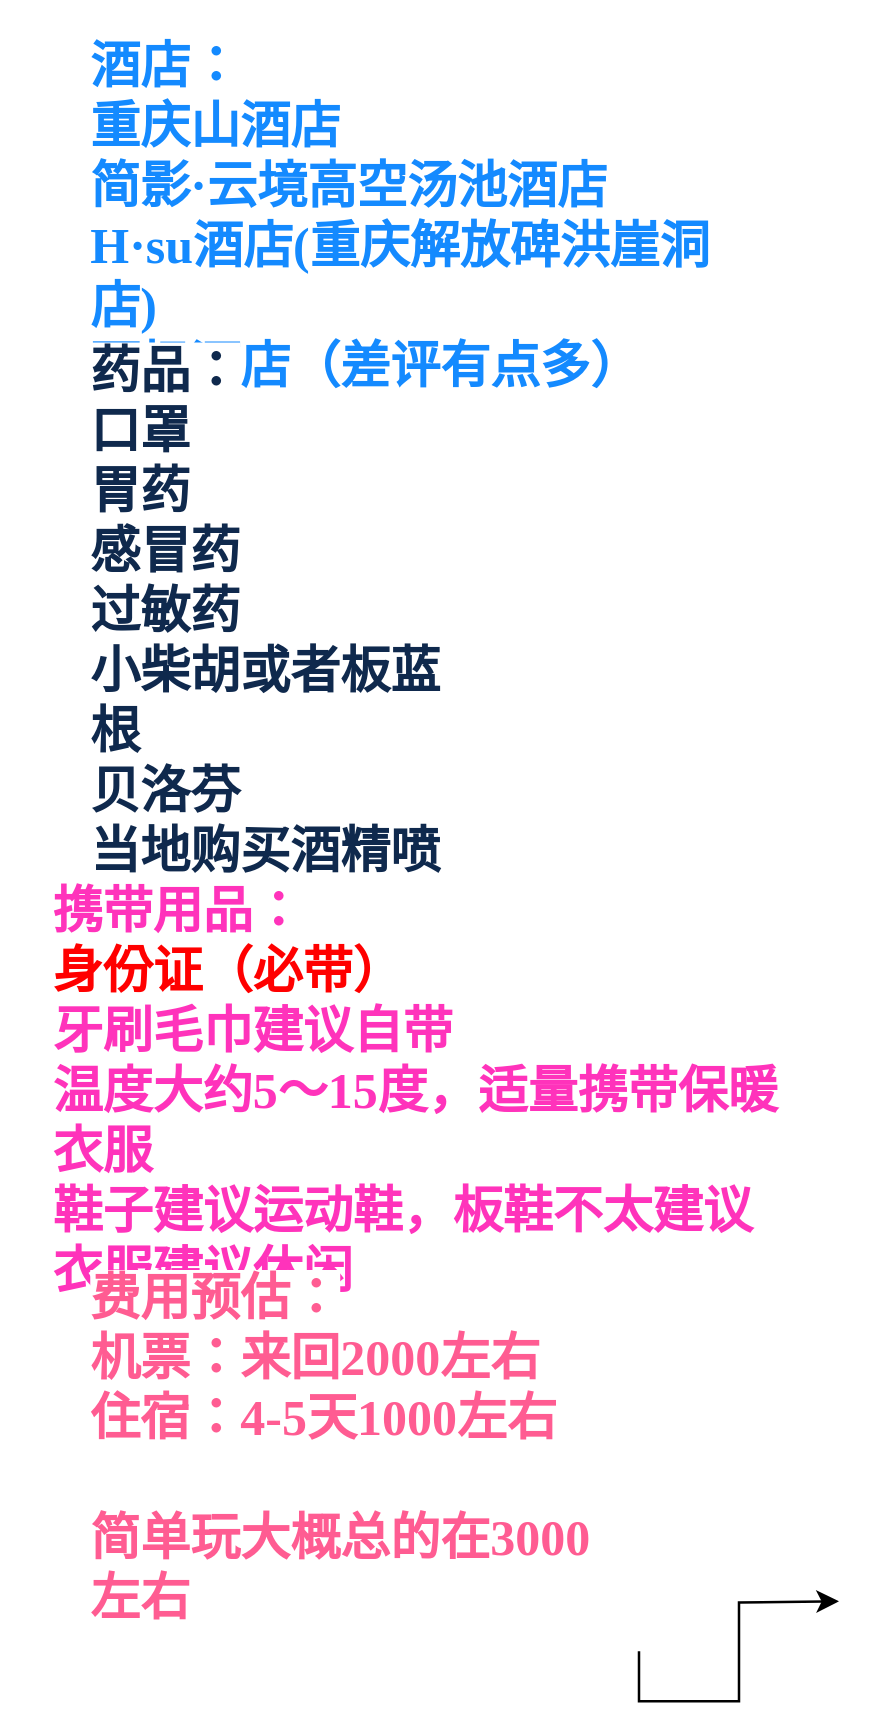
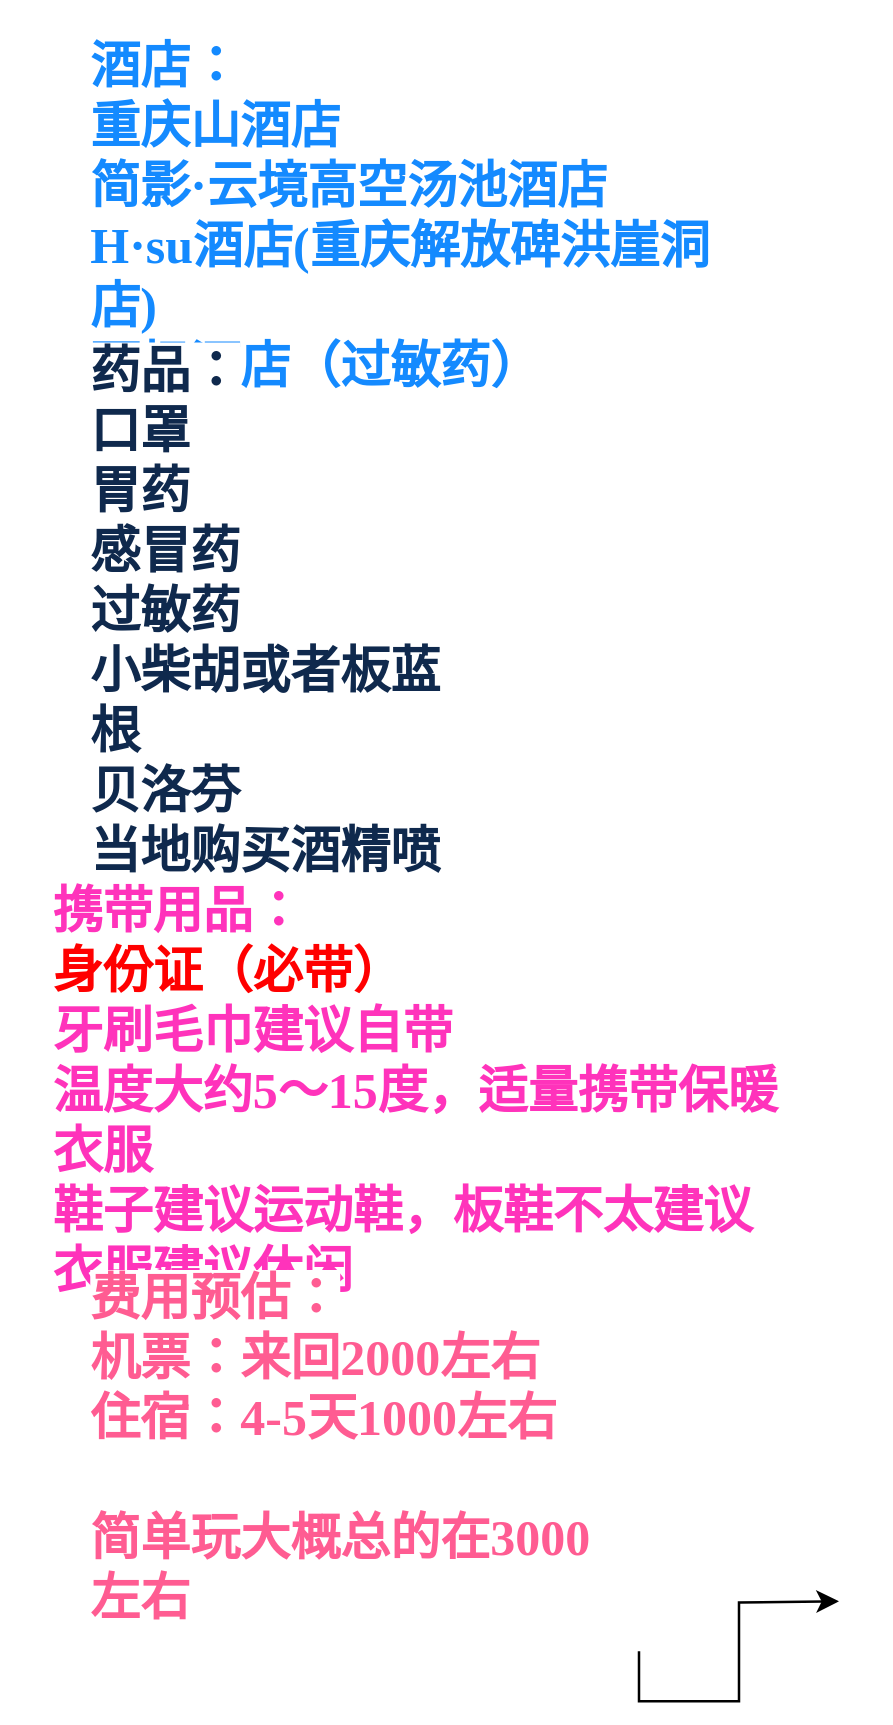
  <mxCell id="0" />
  <mxCell id="1" parent="0" />
- <mxCell id="2" value="&lt;div style=&quot;text-align: left;&quot;&gt;&lt;span style=&quot;background-color: rgb(255, 255, 255); font-weight: 700;&quot;&gt;酒店：&lt;/span&gt;&lt;/div&gt;&lt;span style=&quot;font-weight: 700; background-color: rgb(255, 255, 255);&quot;&gt;&lt;div style=&quot;text-align: left;&quot;&gt;重庆山酒店&lt;/div&gt;&lt;/span&gt;&lt;span style=&quot;font-weight: 700; background-color: rgb(255, 255, 255);&quot;&gt;&lt;div style=&quot;text-align: left;&quot;&gt;简影·云境高空汤池酒店&lt;/div&gt;&lt;/span&gt;&lt;span style=&quot;font-weight: 700; background-color: rgb(255, 255, 255);&quot;&gt;&lt;div style=&quot;text-align: left;&quot;&gt;H·su酒店(重庆解放碑洪崖洞店)&lt;/div&gt;&lt;div style=&quot;text-align: left;&quot;&gt;丽枫酒店（差评有点多）&lt;/div&gt;&lt;/span&gt;" style="text;strokeColor=none;align=center;fillColor=none;html=1;verticalAlign=middle;whiteSpace=wrap;rounded=0;sketch=1;hachureGap=4;jiggle=2;curveFitting=1;fontFamily=Zhi Mang Xing;fontSource=https%3A%2F%2Ffonts.googleapis.com%2Fcss%3Ffamily%3DZhi%2BMang%2BXing;fontSize=20;fontColor=#148AFF;" parent="1" vertex="1"><mxGeometry x="35" y="20" width="250" height="130" as="geometry" /></mxCell>
+ <mxCell id="2" value="&lt;div style=&quot;text-align: left;&quot;&gt;&lt;span style=&quot;background-color: rgb(255, 255, 255); font-weight: 700;&quot;&gt;酒店：&lt;/span&gt;&lt;/div&gt;&lt;span style=&quot;font-weight: 700; background-color: rgb(255, 255, 255);&quot;&gt;&lt;div style=&quot;text-align: left;&quot;&gt;重庆山酒店&lt;/div&gt;&lt;/span&gt;&lt;span style=&quot;font-weight: 700; background-color: rgb(255, 255, 255);&quot;&gt;&lt;div style=&quot;text-align: left;&quot;&gt;简影·云境高空汤池酒店&lt;/div&gt;&lt;/span&gt;&lt;span style=&quot;font-weight: 700; background-color: rgb(255, 255, 255);&quot;&gt;&lt;div style=&quot;text-align: left;&quot;&gt;H·su酒店(重庆解放碑洪崖洞店)&lt;/div&gt;&lt;div style=&quot;text-align: left;&quot;&gt;丽枫酒店（过敏药）&lt;/div&gt;&lt;/span&gt;" style="text;strokeColor=none;align=center;fillColor=none;html=1;verticalAlign=middle;whiteSpace=wrap;rounded=0;sketch=1;hachureGap=4;jiggle=2;curveFitting=1;fontFamily=Zhi Mang Xing;fontSource=https%3A%2F%2Ffonts.googleapis.com%2Fcss%3Ffamily%3DZhi%2BMang%2BXing;fontSize=20;fontColor=#148AFF;" parent="1" vertex="1"><mxGeometry x="35" y="20" width="250" height="130" as="geometry" /></mxCell>
  <mxCell id="3" value="&lt;div style=&quot;text-align: left;&quot;&gt;&lt;span style=&quot;background-color: rgb(255, 255, 255); color: rgb(15, 41, 77); font-weight: 700;&quot;&gt;药品：&lt;/span&gt;&lt;/div&gt;&lt;div style=&quot;text-align: left;&quot;&gt;&lt;span style=&quot;background-color: rgb(255, 255, 255); color: rgb(15, 41, 77); font-weight: 700;&quot;&gt;口罩&lt;/span&gt;&lt;/div&gt;&lt;span style=&quot;color: rgb(15, 41, 77); font-weight: 700; background-color: rgb(255, 255, 255);&quot;&gt;&lt;div style=&quot;text-align: left;&quot;&gt;胃药&lt;/div&gt;&lt;div style=&quot;text-align: left;&quot;&gt;感冒药&lt;/div&gt;&lt;div style=&quot;text-align: left;&quot;&gt;过敏药&lt;/div&gt;&lt;div style=&quot;text-align: left;&quot;&gt;小柴胡或者板蓝根&lt;/div&gt;&lt;div style=&quot;text-align: left;&quot;&gt;贝洛芬&lt;/div&gt;&lt;div style=&quot;text-align: left;&quot;&gt;当地购买酒精喷雾&lt;/div&gt;&lt;/span&gt;" style="text;strokeColor=none;align=center;fillColor=none;html=1;verticalAlign=middle;whiteSpace=wrap;rounded=0;sketch=1;hachureGap=4;jiggle=2;curveFitting=1;fontFamily=Zhi Mang Xing;fontSource=https%3A%2F%2Ffonts.googleapis.com%2Fcss%3Ffamily%3DZhi%2BMang%2BXing;fontSize=20;" parent="1" vertex="1"><mxGeometry x="35" y="160" width="160" height="190" as="geometry" /></mxCell>
  <mxCell id="4" value="&lt;div style=&quot;text-align: left;&quot;&gt;&lt;span style=&quot;background-color: rgb(255, 255, 255); font-weight: 700;&quot;&gt;&lt;font color=&quot;#ff33bb&quot;&gt;携带用品：&lt;/font&gt;&lt;/span&gt;&lt;/div&gt;&lt;div style=&quot;text-align: left;&quot;&gt;&lt;span style=&quot;background-color: rgb(255, 255, 255); font-weight: 700;&quot;&gt;&lt;font color=&quot;#ff0000&quot;&gt;身份证（必带）&lt;/font&gt;&lt;/span&gt;&lt;/div&gt;&lt;span style=&quot;font-weight: 700; background-color: rgb(255, 255, 255);&quot;&gt;&lt;font color=&quot;#ff33bb&quot;&gt;&lt;div style=&quot;text-align: left;&quot;&gt;牙刷毛巾建议自带&lt;/div&gt;&lt;div style=&quot;text-align: left;&quot;&gt;温度大约5～15度，适量携带保暖衣服&lt;/div&gt;&lt;div style=&quot;text-align: left;&quot;&gt;鞋子建议运动鞋，板鞋不太建议&lt;/div&gt;&lt;div style=&quot;text-align: left;&quot;&gt;衣服建议休闲&lt;/div&gt;&lt;/font&gt;&lt;/span&gt;" style="text;strokeColor=none;align=center;fillColor=none;html=1;verticalAlign=middle;whiteSpace=wrap;rounded=0;sketch=1;hachureGap=4;jiggle=2;curveFitting=1;fontFamily=Zhi Mang Xing;fontSource=https%3A%2F%2Ffonts.googleapis.com%2Fcss%3Ffamily%3DZhi%2BMang%2BXing;fontSize=20;" parent="1" vertex="1"><mxGeometry x="20" y="365" width="300" height="140" as="geometry" /></mxCell>
  <mxCell id="5" style="edgeStyle=orthogonalEdgeStyle;rounded=0;orthogonalLoop=1;jettySize=auto;html=1;exitX=1;exitY=1;exitDx=0;exitDy=0;fontFamily=Zhi Mang Xing;fontSource=https%3A%2F%2Ffonts.googleapis.com%2Fcss%3Ffamily%3DZhi%2BMang%2BXing;" edge="1" parent="1" source="6"><mxGeometry relative="1" as="geometry"><mxPoint x="335" y="640" as="targetPoint" /></mxGeometry></mxCell>
  <mxCell id="6" value="&lt;div style=&quot;text-align: left;&quot;&gt;&lt;span style=&quot;background-color: rgb(255, 255, 255);&quot;&gt;&lt;b style=&quot;&quot;&gt;&lt;font color=&quot;#ff5c92&quot;&gt;费用预估：&lt;/font&gt;&lt;/b&gt;&lt;/span&gt;&lt;/div&gt;&lt;div style=&quot;text-align: left;&quot;&gt;&lt;span style=&quot;background-color: rgb(255, 255, 255);&quot;&gt;&lt;b&gt;&lt;font color=&quot;#ff5c92&quot;&gt;机票：来回2000左右&lt;/font&gt;&lt;/b&gt;&lt;/span&gt;&lt;/div&gt;&lt;div style=&quot;text-align: left;&quot;&gt;&lt;span style=&quot;background-color: rgb(255, 255, 255);&quot;&gt;&lt;b&gt;&lt;font color=&quot;#ff5c92&quot;&gt;住宿：4-5天1000左右&lt;/font&gt;&lt;/b&gt;&lt;/span&gt;&lt;/div&gt;&lt;div style=&quot;text-align: left;&quot;&gt;&lt;br&gt;&lt;/div&gt;&lt;div style=&quot;text-align: left;&quot;&gt;&lt;span style=&quot;background-color: rgb(255, 255, 255);&quot;&gt;&lt;b&gt;&lt;font color=&quot;#ff5c92&quot;&gt;简单玩大概总的在3000左右&lt;/font&gt;&lt;/b&gt;&lt;/span&gt;&lt;/div&gt;&lt;div style=&quot;text-align: left;&quot;&gt;&lt;font color=&quot;#ff33bb&quot;&gt;&lt;span style=&quot;background-color: rgb(255, 255, 255);&quot;&gt;&lt;b&gt;&lt;br&gt;&lt;/b&gt;&lt;/span&gt;&lt;/font&gt;&lt;/div&gt;" style="text;strokeColor=none;align=center;fillColor=none;html=1;verticalAlign=middle;whiteSpace=wrap;rounded=0;sketch=1;hachureGap=4;jiggle=2;curveFitting=1;fontFamily=Zhi Mang Xing;fontSource=https%3A%2F%2Ffonts.googleapis.com%2Fcss%3Ffamily%3DZhi%2BMang%2BXing;fontSize=20;" parent="1" vertex="1"><mxGeometry x="35" y="520" width="220" height="140" as="geometry" /></mxCell>
